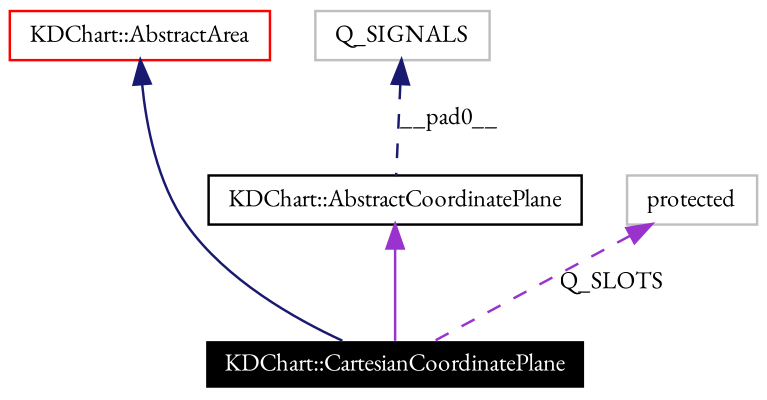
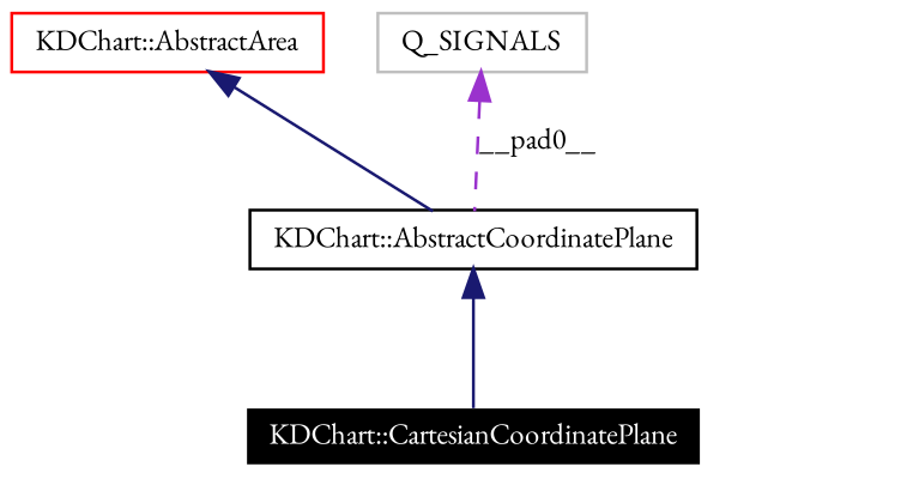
  digraph {
    fontname="EB Garamond"
    node [color=grey75 fontname="EB Garamond" fontsize=10 shape=record]
    edge [color=midnightblue dir=back fontname="EB Garamond" fontsize=10 labelfontname=Helvetica labelfontsize=10 style=solid]
    n1 [color=white fillcolor=black fontcolor=white height=0.2 label="KDChart::CartesianCoordinatePlane" style=filled width=0.4]
    n2 [color=black height=0.2 label="KDChart::AbstractCoordinatePlane" width=0.4]
    n3 [color=red height=0.2 label="KDChart::AbstractArea" width=0.4]
    n4 [height=0.2 label=Q_SIGNALS width=0.4]
-   n5 [height=0.2 label=protected width=0.4]
-   n2 -> n1 [color=darkorchid3]
-   n3 -> n1
-   n4 -> n2 [label=__pad0__ style=dashed]
-   n5 -> n1 [color=darkorchid3 label=Q_SLOTS style=dashed]
+   n2 -> n1
+   n3 -> n2
+   n4 -> n2 [color=darkorchid3 label=__pad0__ style=dashed]
  }
